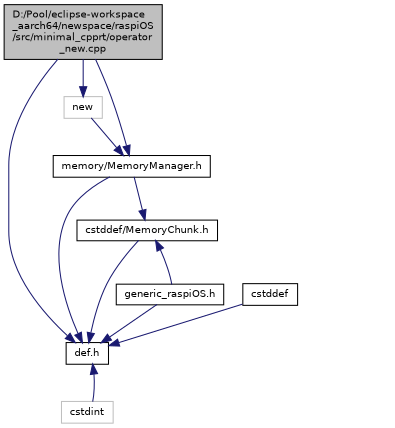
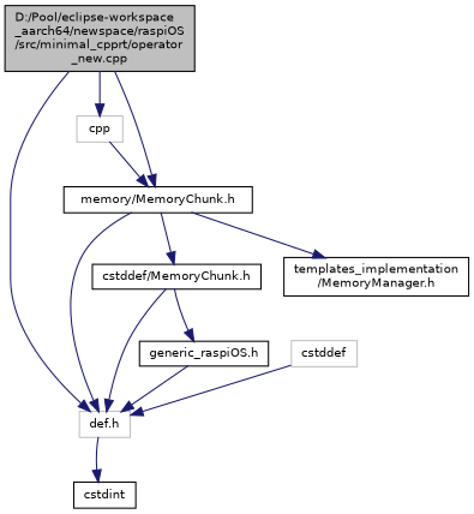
  digraph {
    node [color=black fillcolor=white fontname=Helvetica fontsize=10 shape=record style=filled]
    edge [color=midnightblue fontname=Helvetica fontsize=10 labelfontname=Helvetica labelfontsize=10 style=solid]
    n1 [fillcolor=grey75 fontcolor=black height=0.2 label="D:/Pool/eclipse-workspace\l_aarch64/newspace/raspiOS\l/src/minimal_cpprt/operator\l_new.cpp" width=0.4]
-   n2 [height=0.2 label="def.h" width=0.4]
-   n3 [color=grey75 height=0.2 label=new width=0.4]
-   n4 [height=0.2 label="memory/MemoryManager.h" width=0.4]
-   n5 [color=grey75 height=0.2 label=cstdint width=0.4]
+   n2 [color=grey75 height=0.2 label="def.h" width=0.4]
+   n3 [color=grey75 height=0.2 label=cpp width=0.4]
+   n4 [height=0.2 label="memory/MemoryChunk.h" width=0.4]
+   n5 [height=0.2 label=cstdint width=0.4]
    n6 [height=0.2 label="cstddef/MemoryChunk.h" width=0.4]
-   n8 [height=0.2 label=cstddef width=0.4]
+   n7 [height=0.2 label="templates_implementation\l/MemoryManager.h" width=0.4]
+   n8 [color=grey75 height=0.2 label=cstddef width=0.4]
    n9 [height=0.2 label="generic_raspiOS.h" width=0.4]
    n1 -> n2
    n1 -> n3
    n1 -> n4
-   n5 -> n2
+   n2 -> n5
    n3 -> n4
    n4 -> n2
    n4 -> n6
+   n4 -> n7
    n6 -> n2
-   n9 -> n6
+   n6 -> n9
    n8 -> n2
    n9 -> n2
  }
